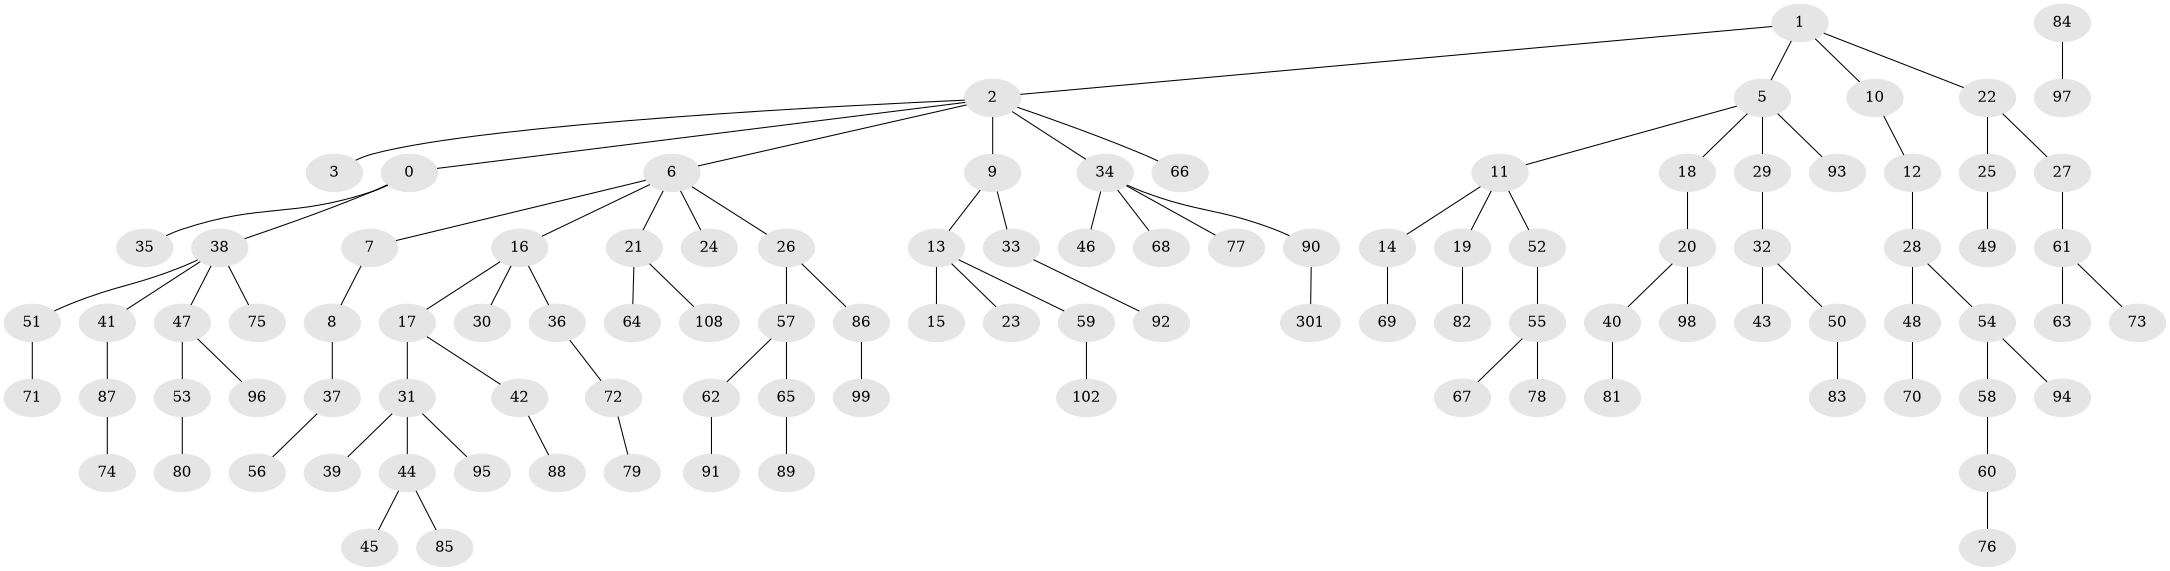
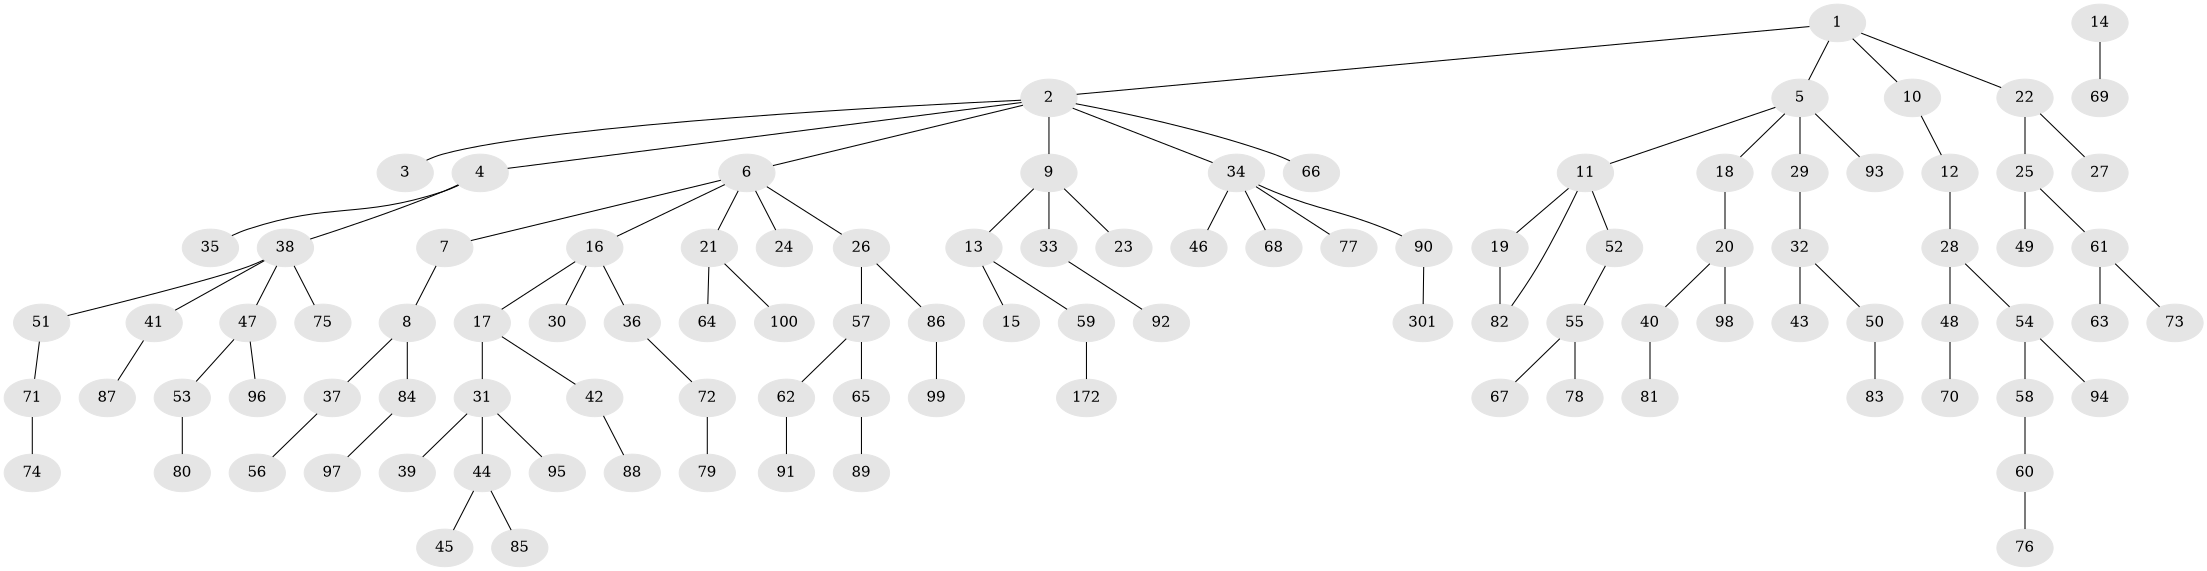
  graph {
    node [color=gray90 style=filled]
    1
    2
    5
    10
    22
    3
-   4 [label=0]
+   4
    6
    9
    34
    66
    11
    18
    29
    93
    12
    25
    27
    35
    38
    7
    16
    21
    24
    26
    13
    33
    46
    68
    77
    90
    51
    41
    47
    75
    14
    19
    52
    20
    32
    8
    17
    30
    36
    64
-   100 [label=108]
+   100
    57
    86
    37
    84
    56
    97
    15
    23
    59
    92
    28
    69
    82
    55
    48
    54
-   102
+   102 [label=172]
    31
    42
    72
    39
    44
    95
    88
    40
    98
    81
    49
    61
    62
    65
    99
    63
    73
    70
    58
    94
    43
    50
    45
    85
    83
    n89 [label=301]
    71
    79
    87
    53
    96
    80
    74
    67
    78
    60
    91
    89
    76
    1 -- 2
    1 -- 5
    1 -- 10
    1 -- 22
    2 -- 3
    2 -- 4
    2 -- 6
    2 -- 9
    2 -- 34
    2 -- 66
    5 -- 11
    5 -- 18
    5 -- 29
    5 -- 93
    10 -- 12
    22 -- 25
    22 -- 27
    4 -- 35
    4 -- 38
    6 -- 7
    6 -- 16
    6 -- 21
    6 -- 24
    6 -- 26
    9 -- 13
    9 -- 33
    34 -- 46
    34 -- 68
    34 -- 77
    34 -- 90
-   11 -- 14
+   11 -- 82
    11 -- 19
    11 -- 52
    18 -- 20
    29 -- 32
    12 -- 28
    25 -- 49
-   27 -- 61
+   25 -- 61
    38 -- 51
    38 -- 41
    38 -- 47
    38 -- 75
    7 -- 8
    16 -- 17
    16 -- 30
    16 -- 36
    21 -- 64
    21 -- 100
    26 -- 57
    26 -- 86
    13 -- 15
-   13 -- 23
+   9 -- 23
    13 -- 59
    33 -- 92
    90 -- n89
    51 -- 71
    41 -- 87
    47 -- 53
    47 -- 96
    14 -- 69
    19 -- 82
    52 -- 55
    20 -- 40
    20 -- 98
    32 -- 43
    32 -- 50
    8 -- 37
+   8 -- 84
    17 -- 31
    17 -- 42
    36 -- 72
    57 -- 62
    57 -- 65
    86 -- 99
    37 -- 56
    84 -- 97
    59 -- 102
    28 -- 48
    28 -- 54
    55 -- 67
    55 -- 78
    48 -- 70
    54 -- 58
    54 -- 94
    31 -- 39
    31 -- 44
    31 -- 95
    42 -- 88
    72 -- 79
    44 -- 45
    44 -- 85
    40 -- 81
    61 -- 63
    61 -- 73
    62 -- 91
    65 -- 89
    58 -- 60
    50 -- 83
-   87 -- 74
+   71 -- 74
    53 -- 80
    60 -- 76
  }
